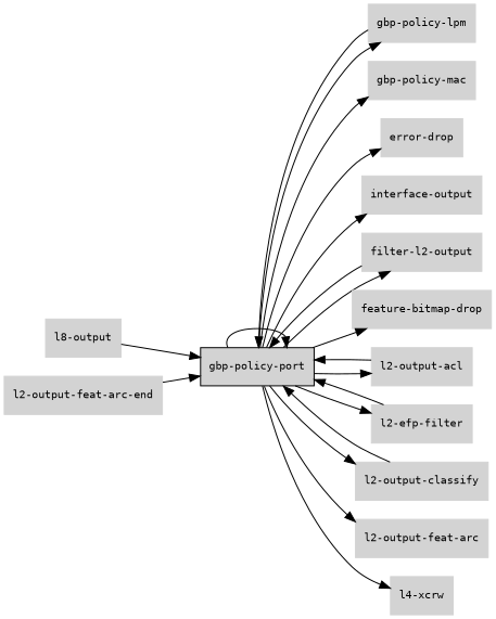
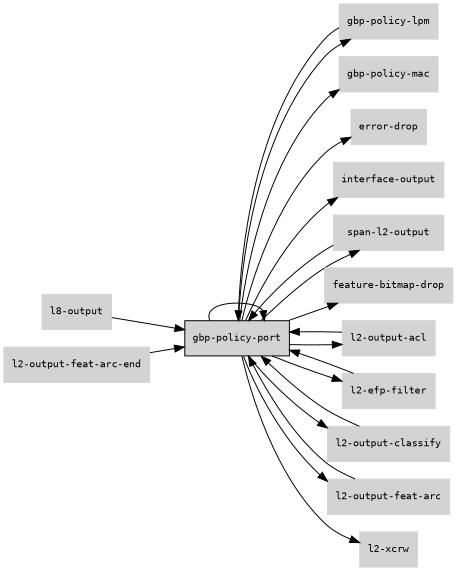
  digraph {
    fontname="DejaVu Sans Mono"
    rankdir=LR
    node [color=lightgray fillcolor=lightgray fontcolor=black fontname="DejaVu Sans Mono" fontsize=10 shape=box style=filled]
    edge [fontname="DejaVu Sans Mono" fontsize=8]
    "gbp-policy-port" [color=black]
    "gbp-policy-lpm"
    "gbp-policy-mac"
    "error-drop"
    "interface-output"
-   "span-l2-output" [label="filter-l2-output"]
+   "span-l2-output"
    "feature-bitmap-drop"
    "l2-output-acl"
    "l2-efp-filter"
    "l2-output-classify"
    "l2-output-feat-arc"
-   "l2-xcrw" [label="l4-xcrw"]
+   "l2-xcrw"
    n13 [label="l8-output"]
    "l2-output-feat-arc-end"
    "gbp-policy-port" -> "gbp-policy-port"
    "gbp-policy-port" -> "gbp-policy-lpm"
    "gbp-policy-port" -> "gbp-policy-mac"
    "gbp-policy-port" -> "error-drop"
    "gbp-policy-port" -> "interface-output"
    "gbp-policy-port" -> "span-l2-output"
    "gbp-policy-port" -> "feature-bitmap-drop"
    "gbp-policy-port" -> "l2-output-acl"
    "gbp-policy-port" -> "l2-efp-filter"
    "gbp-policy-port" -> "l2-output-classify"
    "gbp-policy-port" -> "l2-output-feat-arc"
    "gbp-policy-port" -> "l2-xcrw"
    "gbp-policy-lpm" -> "gbp-policy-port"
    "span-l2-output" -> "gbp-policy-port"
    "l2-output-acl" -> "gbp-policy-port"
    "l2-efp-filter" -> "gbp-policy-port"
    "l2-output-classify" -> "gbp-policy-port"
+   "l2-output-feat-arc" -> "gbp-policy-port"
    n13 -> "gbp-policy-port"
    "l2-output-feat-arc-end" -> "gbp-policy-port"
  }
